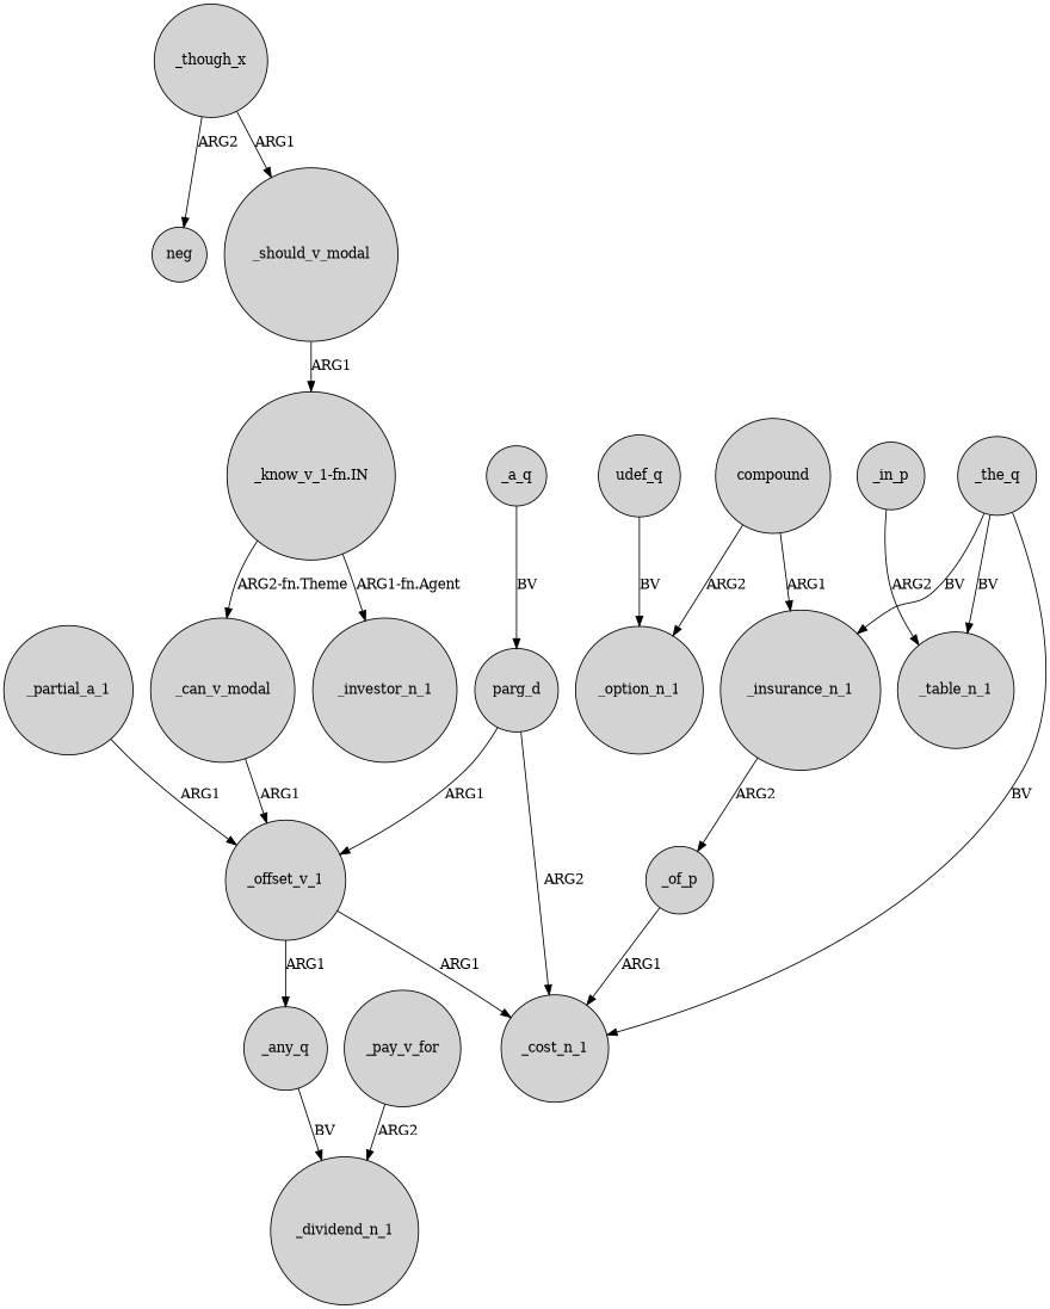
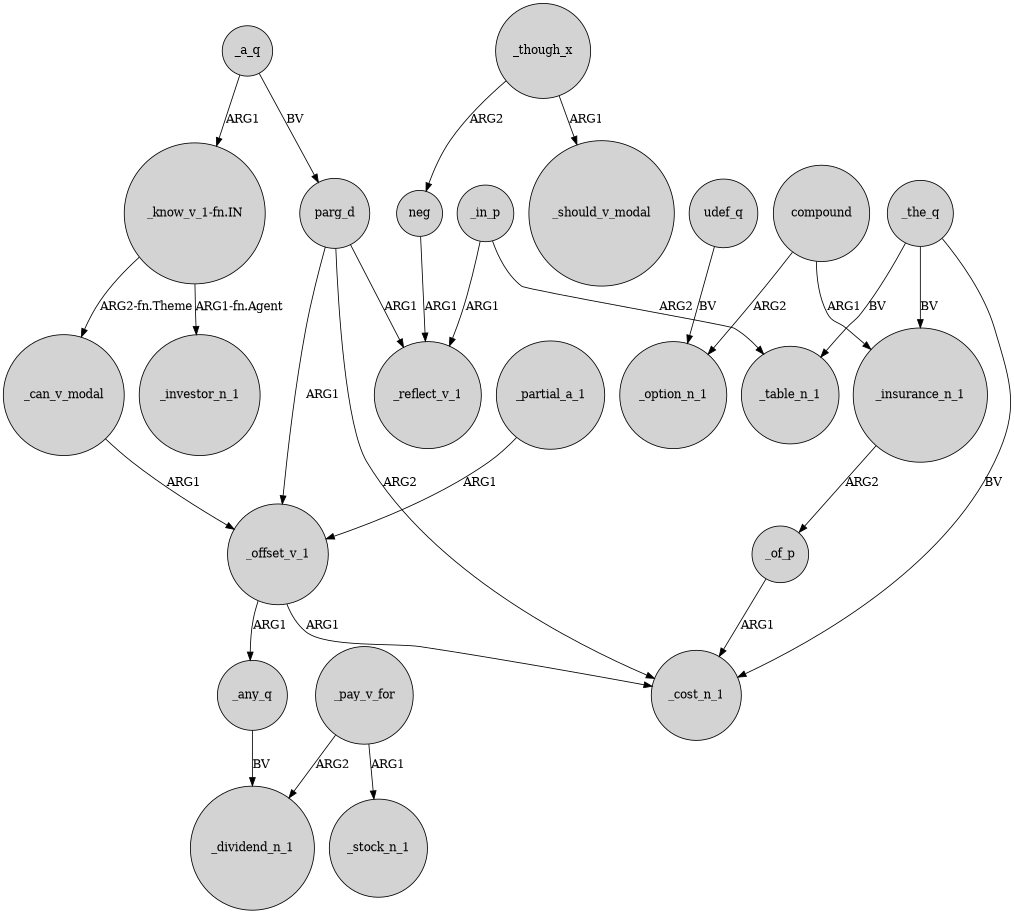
  digraph {
    node [shape=circle style=filled]
    compound
    _insurance_n_1
    _option_n_1
    _of_p
    _the_q
    _table_n_1
    _cost_n_1
    udef_q
    _pay_v_for
+   _stock_n_1
    _dividend_n_1
    _any_q
    _though_x
    neg
    _should_v_modal
+   _reflect_v_1
    "_know_v_1-fn.IN"
    _can_v_modal
    _investor_n_1
    _offset_v_1
    _partial_a_1
    _in_p
    parg_d
    _a_q
    compound -> _insurance_n_1 [label=ARG1]
    compound -> _option_n_1 [label=ARG2]
    _insurance_n_1 -> _of_p [label=ARG2]
    _of_p -> _cost_n_1 [label=ARG1]
    _the_q -> _insurance_n_1 [label=BV]
    _the_q -> _table_n_1 [label=BV]
    _the_q -> _cost_n_1 [label=BV]
    udef_q -> _option_n_1 [label=BV]
+   _pay_v_for -> _stock_n_1 [label=ARG1]
    _pay_v_for -> _dividend_n_1 [label=ARG2]
    _any_q -> _dividend_n_1 [label=BV]
    _though_x -> neg [label=ARG2]
    _though_x -> _should_v_modal [label=ARG1]
-   _should_v_modal -> "_know_v_1-fn.IN" [label=ARG1]
+   neg -> _reflect_v_1 [label=ARG1]
+   _a_q -> "_know_v_1-fn.IN" [label=ARG1]
    "_know_v_1-fn.IN" -> _can_v_modal [label="ARG2-fn.Theme"]
    "_know_v_1-fn.IN" -> _investor_n_1 [label="ARG1-fn.Agent"]
    _can_v_modal -> _offset_v_1 [label=ARG1]
    _offset_v_1 -> _cost_n_1 [label=ARG1]
    _offset_v_1 -> _any_q [label=ARG1]
    _partial_a_1 -> _offset_v_1 [label=ARG1]
    _in_p -> _table_n_1 [label=ARG2]
+   _in_p -> _reflect_v_1 [label=ARG1]
    parg_d -> _cost_n_1 [label=ARG2]
+   parg_d -> _reflect_v_1 [label=ARG1]
    parg_d -> _offset_v_1 [label=ARG1]
    _a_q -> parg_d [label=BV]
  }
